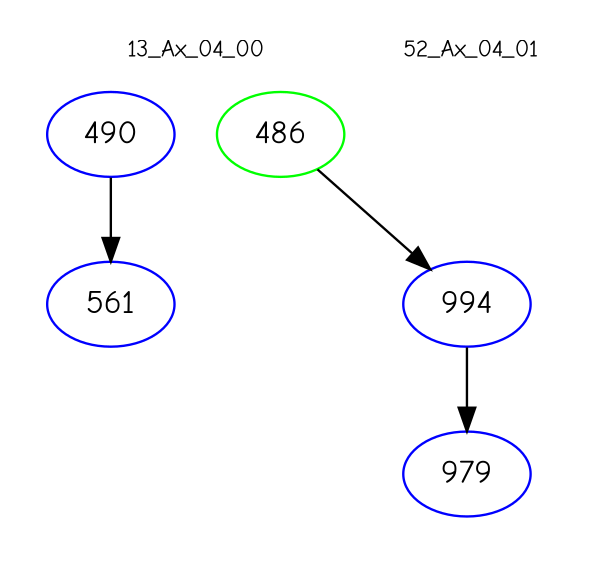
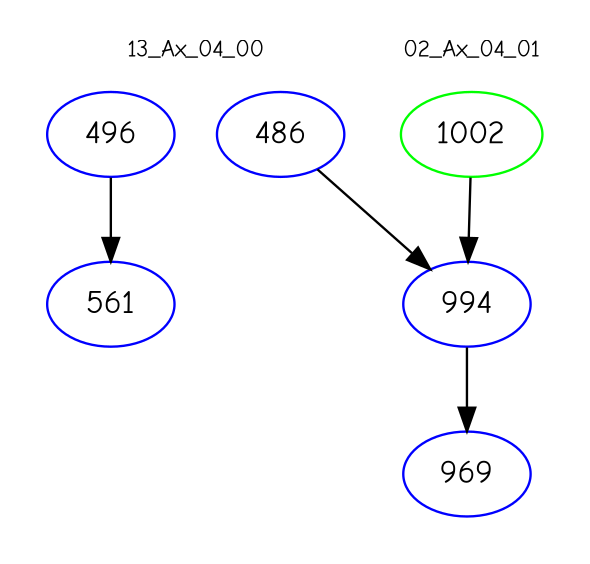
  digraph {
    fontname="Comic Neue"
    node [color=blue fontname="Comic Neue"]
    edge [color=black fontname="Comic Neue"]
-   n1 [color=green label=486]
-   n2 [label=490]
+   n1 [label=486]
+   n2 [label=496]
    n3 [label=561]
+   n4 [color=green label=1002]
    n5 [label=994]
-   n6 [label=979]
+   n6 [label=969]
    subgraph cluster_1 {
      color=white
      fontsize=10
      label="13_Ax_04_00"
      n1
      n2
      n3
    }
    subgraph cluster_2 {
      color=white
      fontsize=10
-     label="52_Ax_04_01"
+     label="02_Ax_04_01"
+     n4
      n5
      n6
    }
    n1 -> n5
    n2 -> n3
+   n4 -> n5
    n5 -> n6
  }
